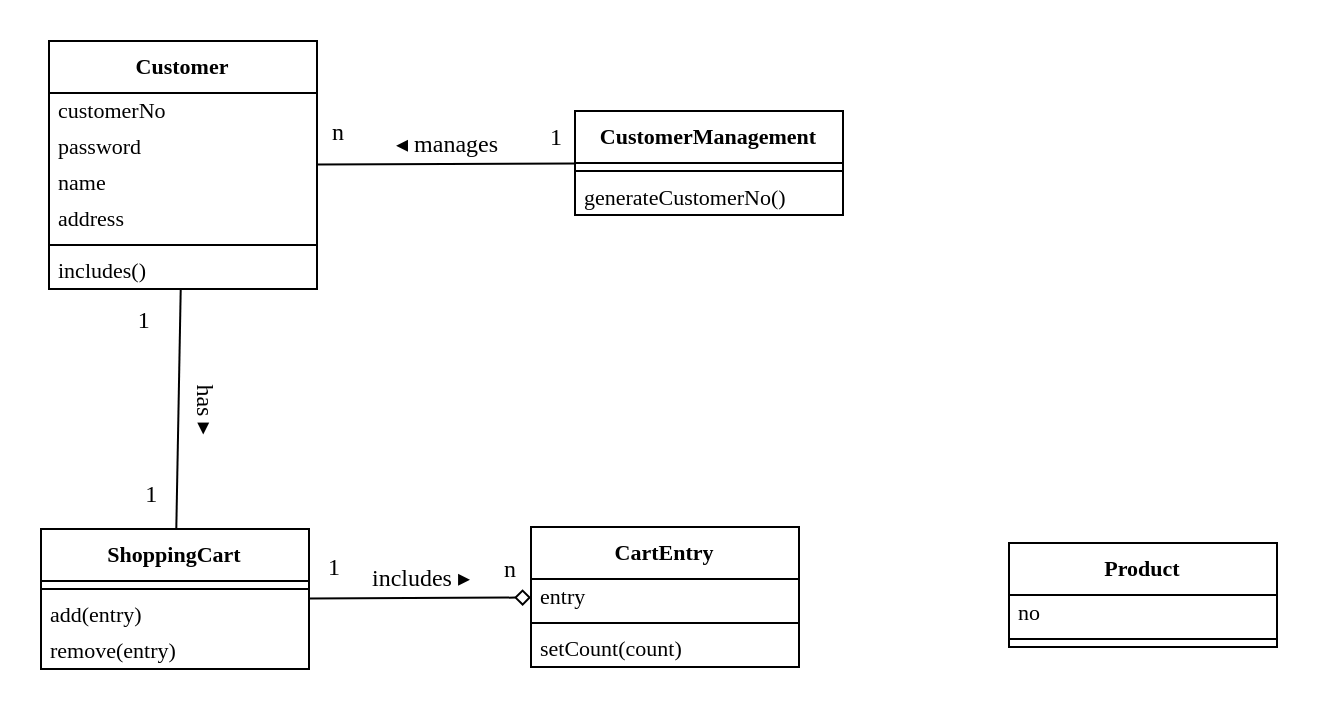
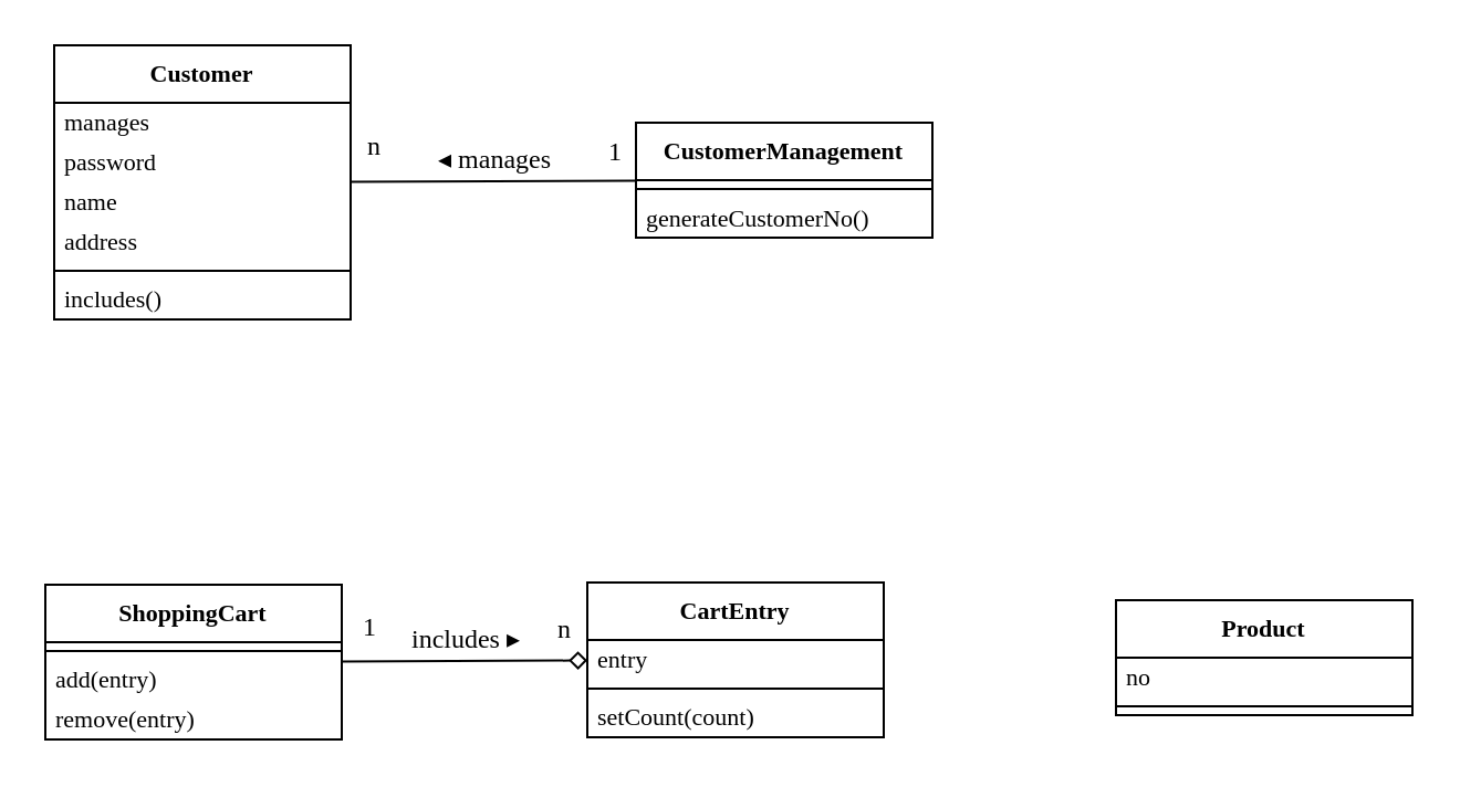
  <mxCell id="0" />
  <mxCell id="1" parent="0" />
  <mxCell id="2" value="Customer" style="swimlane;fontStyle=1;align=center;verticalAlign=top;childLayout=stackLayout;horizontal=1;startSize=26;horizontalStack=0;resizeParent=1;resizeParentMax=0;resizeLast=0;collapsible=1;marginBottom=0;fontFamily=Alegreya Sans;fontSize=11;fontSource=https%3A%2F%2Ffonts.googleapis.com%2Fcss%3Ffamily%3DAlegreya%2BSans;" parent="1" vertex="1"><mxGeometry x="24" y="20" width="134" height="124" as="geometry"><mxRectangle x="850" y="510" width="80" height="30" as="alternateBounds" /></mxGeometry></mxCell>
- <mxCell id="3" value="customerNo" style="text;strokeColor=none;fillColor=none;align=left;verticalAlign=middle;spacingLeft=3;spacingRight=4;overflow=hidden;rotatable=0;points=[[0,0.5],[1,0.5]];portConstraint=eastwest;fontFamily=Alegreya;fontSize=11;fontStyle=0;html=1;imageWidth=24;imageHeight=24;comic=0;imageAspect=0;" parent="2" vertex="1"><mxGeometry y="26" width="134" height="18" as="geometry" /></mxCell>
+ <mxCell id="3" value="manages" style="text;strokeColor=none;fillColor=none;align=left;verticalAlign=middle;spacingLeft=3;spacingRight=4;overflow=hidden;rotatable=0;points=[[0,0.5],[1,0.5]];portConstraint=eastwest;fontFamily=Alegreya;fontSize=11;fontStyle=0;html=1;imageWidth=24;imageHeight=24;comic=0;imageAspect=0;" parent="2" vertex="1"><mxGeometry y="26" width="134" height="18" as="geometry" /></mxCell>
  <mxCell id="4" value="password" style="text;strokeColor=none;fillColor=none;align=left;verticalAlign=middle;spacingLeft=3;spacingRight=4;overflow=hidden;rotatable=0;points=[[0,0.5],[1,0.5]];portConstraint=eastwest;fontFamily=Alegreya;fontSize=11;fontStyle=0;html=1;imageWidth=24;imageHeight=24;comic=0;imageAspect=0;" parent="2" vertex="1"><mxGeometry y="44" width="134" height="18" as="geometry" /></mxCell>
  <mxCell id="5" value="name" style="text;strokeColor=none;fillColor=none;align=left;verticalAlign=middle;spacingLeft=3;spacingRight=4;overflow=hidden;rotatable=0;points=[[0,0.5],[1,0.5]];portConstraint=eastwest;fontFamily=Alegreya;fontSize=11;fontStyle=0;html=1;imageWidth=24;imageHeight=24;comic=0;imageAspect=0;" parent="2" vertex="1"><mxGeometry y="62" width="134" height="18" as="geometry" /></mxCell>
  <mxCell id="6" value="address" style="text;strokeColor=none;fillColor=none;align=left;verticalAlign=middle;spacingLeft=3;spacingRight=4;overflow=hidden;rotatable=0;points=[[0,0.5],[1,0.5]];portConstraint=eastwest;fontFamily=Alegreya;fontSize=11;fontStyle=0;html=1;imageWidth=24;imageHeight=24;comic=0;imageAspect=0;" parent="2" vertex="1"><mxGeometry y="80" width="134" height="18" as="geometry" /></mxCell>
  <mxCell id="7" value="" style="line;strokeWidth=1;fillColor=none;align=left;verticalAlign=middle;spacingTop=-1;spacingLeft=3;spacingRight=3;rotatable=0;labelPosition=right;points=[];portConstraint=eastwest;strokeColor=inherit;fontFamily=Alegreya;fontSize=11;" parent="2" vertex="1"><mxGeometry y="98" width="134" height="8" as="geometry" /></mxCell>
  <mxCell id="8" value="includes()" style="text;strokeColor=none;fillColor=none;align=left;verticalAlign=middle;spacingLeft=3;spacingRight=4;overflow=hidden;rotatable=0;points=[[0,0.5],[1,0.5]];portConstraint=eastwest;fontFamily=Alegreya;fontSize=11;fontStyle=0;html=1;imageWidth=24;imageHeight=24;comic=0;imageAspect=0;" parent="2" vertex="1"><mxGeometry y="106" width="134" height="18" as="geometry" /></mxCell>
  <mxCell id="9" value="" style="endArrow=diamond;shadow=0;strokeWidth=1;rounded=0;endFill=0;elbow=vertical;" parent="1" source="13" target="20" edge="1"><mxGeometry x="0.5" y="41" relative="1" as="geometry"><mxPoint x="233" y="250" as="sourcePoint" /><mxPoint x="433" y="250" as="targetPoint" /><mxPoint x="-40" y="32" as="offset" /></mxGeometry></mxCell>
  <mxCell id="10" value="1" style="resizable=0;align=left;verticalAlign=bottom;labelBackgroundColor=none;fontSize=12;fontFamily=Alegreya;spacingBottom=2;" parent="9" connectable="0" vertex="1"><mxGeometry x="-1" relative="1" as="geometry"><mxPoint x="8" y="-5" as="offset" /></mxGeometry></mxCell>
  <mxCell id="11" value="n" style="resizable=0;align=right;verticalAlign=bottom;labelBackgroundColor=none;fontSize=12;fontFamily=Alegreya;spacingBottom=2;" parent="9" connectable="0" vertex="1"><mxGeometry x="1" relative="1" as="geometry"><mxPoint x="-6" y="-4" as="offset" /></mxGeometry></mxCell>
  <mxCell id="12" value="includes&amp;nbsp;&lt;span style=&quot;text-align: left;&quot;&gt;▸&lt;/span&gt;" style="text;html=1;resizable=0;points=[];;align=center;verticalAlign=middle;labelBackgroundColor=none;rounded=0;shadow=0;strokeWidth=1;fontSize=12;fontFamily=Alegreya;" parent="9" vertex="1" connectable="0"><mxGeometry relative="1" as="geometry"><mxPoint y="-10" as="offset" /></mxGeometry></mxCell>
  <mxCell id="13" value="ShoppingCart" style="swimlane;fontStyle=1;align=center;verticalAlign=top;childLayout=stackLayout;horizontal=1;startSize=26;horizontalStack=0;resizeParent=1;resizeParentMax=0;resizeLast=0;collapsible=1;marginBottom=0;fontFamily=Alegreya Sans;fontSize=11;fontSource=https%3A%2F%2Ffonts.googleapis.com%2Fcss%3Ffamily%3DAlegreya%2BSans;" parent="1" vertex="1"><mxGeometry x="20" y="264" width="134" height="70" as="geometry"><mxRectangle x="850" y="510" width="80" height="30" as="alternateBounds" /></mxGeometry></mxCell>
  <mxCell id="14" value="" style="line;strokeWidth=1;fillColor=none;align=left;verticalAlign=middle;spacingTop=-1;spacingLeft=3;spacingRight=3;rotatable=0;labelPosition=right;points=[];portConstraint=eastwest;strokeColor=inherit;fontFamily=Alegreya;fontSize=11;" parent="13" vertex="1"><mxGeometry y="26" width="134" height="8" as="geometry" /></mxCell>
  <mxCell id="15" value="add(entry)" style="text;strokeColor=none;fillColor=none;align=left;verticalAlign=middle;spacingLeft=3;spacingRight=4;overflow=hidden;rotatable=0;points=[[0,0.5],[1,0.5]];portConstraint=eastwest;fontFamily=Alegreya;fontSize=11;fontStyle=0;html=1;imageWidth=24;imageHeight=24;comic=0;imageAspect=0;" parent="13" vertex="1"><mxGeometry y="34" width="134" height="18" as="geometry" /></mxCell>
  <mxCell id="16" value="remove(entry)" style="text;strokeColor=none;fillColor=none;align=left;verticalAlign=middle;spacingLeft=3;spacingRight=4;overflow=hidden;rotatable=0;points=[[0,0.5],[1,0.5]];portConstraint=eastwest;fontFamily=Alegreya;fontSize=11;fontStyle=0;html=1;imageWidth=24;imageHeight=24;comic=0;imageAspect=0;" parent="13" vertex="1"><mxGeometry y="52" width="134" height="18" as="geometry" /></mxCell>
  <mxCell id="17" value="CustomerManagement" style="swimlane;fontStyle=1;align=center;verticalAlign=top;childLayout=stackLayout;horizontal=1;startSize=26;horizontalStack=0;resizeParent=1;resizeParentMax=0;resizeLast=0;collapsible=1;marginBottom=0;fontFamily=Alegreya Sans;fontSize=11;fontSource=https%3A%2F%2Ffonts.googleapis.com%2Fcss%3Ffamily%3DAlegreya%2BSans;" parent="1" vertex="1"><mxGeometry x="287" y="55" width="134" height="52" as="geometry"><mxRectangle x="850" y="510" width="80" height="30" as="alternateBounds" /></mxGeometry></mxCell>
  <mxCell id="18" value="" style="line;strokeWidth=1;fillColor=none;align=left;verticalAlign=middle;spacingTop=-1;spacingLeft=3;spacingRight=3;rotatable=0;labelPosition=right;points=[];portConstraint=eastwest;strokeColor=inherit;fontFamily=Alegreya;fontSize=11;" parent="17" vertex="1"><mxGeometry y="26" width="134" height="8" as="geometry" /></mxCell>
  <mxCell id="19" value="generateCustomerNo()" style="text;strokeColor=none;fillColor=none;align=left;verticalAlign=middle;spacingLeft=3;spacingRight=4;overflow=hidden;rotatable=0;points=[[0,0.5],[1,0.5]];portConstraint=eastwest;fontFamily=Alegreya;fontSize=11;fontStyle=0;imageWidth=24;imageHeight=24;comic=0;imageAspect=0;" parent="17" vertex="1"><mxGeometry y="34" width="134" height="18" as="geometry" /></mxCell>
  <mxCell id="20" value="CartEntry" style="swimlane;fontStyle=1;align=center;verticalAlign=top;childLayout=stackLayout;horizontal=1;startSize=26;horizontalStack=0;resizeParent=1;resizeParentMax=0;resizeLast=0;collapsible=1;marginBottom=0;fontFamily=Alegreya Sans;fontSize=11;fontSource=https%3A%2F%2Ffonts.googleapis.com%2Fcss%3Ffamily%3DAlegreya%2BSans;" parent="1" vertex="1"><mxGeometry x="265" y="263" width="134" height="70" as="geometry"><mxRectangle x="850" y="510" width="80" height="30" as="alternateBounds" /></mxGeometry></mxCell>
  <mxCell id="21" value="entry" style="text;strokeColor=none;fillColor=none;align=left;verticalAlign=middle;spacingLeft=3;spacingRight=4;overflow=hidden;rotatable=0;points=[[0,0.5],[1,0.5]];portConstraint=eastwest;fontFamily=Alegreya;fontSize=11;fontStyle=0;html=1;imageWidth=24;imageHeight=24;comic=0;imageAspect=0;" parent="20" vertex="1"><mxGeometry y="26" width="134" height="18" as="geometry" /></mxCell>
  <mxCell id="22" value="" style="line;strokeWidth=1;fillColor=none;align=left;verticalAlign=middle;spacingTop=-1;spacingLeft=3;spacingRight=3;rotatable=0;labelPosition=right;points=[];portConstraint=eastwest;strokeColor=inherit;fontFamily=Alegreya;fontSize=11;" parent="20" vertex="1"><mxGeometry y="44" width="134" height="8" as="geometry" /></mxCell>
  <mxCell id="23" value="setCount(count)" style="text;strokeColor=none;fillColor=none;align=left;verticalAlign=middle;spacingLeft=3;spacingRight=4;overflow=hidden;rotatable=0;points=[[0,0.5],[1,0.5]];portConstraint=eastwest;fontFamily=Alegreya;fontSize=11;fontStyle=0;html=1;imageWidth=24;imageHeight=24;comic=0;imageAspect=0;" parent="20" vertex="1"><mxGeometry y="52" width="134" height="18" as="geometry" /></mxCell>
  <mxCell id="24" value="Product" style="swimlane;fontStyle=1;align=center;verticalAlign=top;childLayout=stackLayout;horizontal=1;startSize=26;horizontalStack=0;resizeParent=1;resizeParentMax=0;resizeLast=0;collapsible=1;marginBottom=0;fontFamily=Alegreya Sans;fontSize=11;fontSource=https%3A%2F%2Ffonts.googleapis.com%2Fcss%3Ffamily%3DAlegreya%2BSans;" parent="1" vertex="1"><mxGeometry x="504" y="271" width="134" height="52" as="geometry"><mxRectangle x="850" y="510" width="80" height="30" as="alternateBounds" /></mxGeometry></mxCell>
  <mxCell id="25" value="no" style="text;strokeColor=none;fillColor=none;align=left;verticalAlign=middle;spacingLeft=3;spacingRight=4;overflow=hidden;rotatable=0;points=[[0,0.5],[1,0.5]];portConstraint=eastwest;fontFamily=Alegreya;fontSize=11;fontStyle=0;html=1;imageWidth=24;imageHeight=24;comic=0;imageAspect=0;" parent="24" vertex="1"><mxGeometry y="26" width="134" height="18" as="geometry" /></mxCell>
  <mxCell id="26" value="" style="line;strokeWidth=1;fillColor=none;align=left;verticalAlign=middle;spacingTop=-1;spacingLeft=3;spacingRight=3;rotatable=0;labelPosition=right;points=[];portConstraint=eastwest;strokeColor=inherit;fontFamily=Alegreya;fontSize=11;" parent="24" vertex="1"><mxGeometry y="44" width="134" height="8" as="geometry" /></mxCell>
- <mxCell id="27" value="" style="endArrow=none;shadow=0;strokeWidth=1;rounded=0;endFill=0;elbow=vertical;" parent="1" source="2" target="13" edge="1"><mxGeometry x="0.5" y="41" relative="1" as="geometry"><mxPoint x="77" y="168" as="sourcePoint" /><mxPoint x="185" y="192.544" as="targetPoint" /><mxPoint x="-40" y="32" as="offset" /></mxGeometry></mxCell>
- <mxCell id="28" value="1" style="resizable=0;align=left;verticalAlign=bottom;labelBackgroundColor=none;fontSize=12;fontFamily=Alegreya;spacingBottom=2;" parent="27" connectable="0" vertex="1"><mxGeometry x="-1" relative="1" as="geometry"><mxPoint x="-23" y="26" as="offset" /></mxGeometry></mxCell>
- <mxCell id="29" value="1" style="resizable=0;align=right;verticalAlign=bottom;labelBackgroundColor=none;fontSize=12;fontFamily=Alegreya;spacingBottom=2;" parent="27" connectable="0" vertex="1"><mxGeometry x="1" relative="1" as="geometry"><mxPoint x="-8" y="-7" as="offset" /></mxGeometry></mxCell>
- <mxCell id="30" value="has&amp;nbsp;&lt;span style=&quot;text-align: left;&quot;&gt;▸&lt;/span&gt;" style="text;html=1;resizable=0;points=[];;align=center;verticalAlign=middle;labelBackgroundColor=none;rounded=0;shadow=0;strokeWidth=1;fontSize=12;fontFamily=Alegreya;rotation=90;" parent="27" vertex="1" connectable="0"><mxGeometry relative="1" as="geometry"><mxPoint x="14" as="offset" /></mxGeometry></mxCell>
  <mxCell id="31" value="" style="endArrow=none;shadow=0;strokeWidth=1;rounded=0;endFill=0;elbow=vertical;" parent="1" source="17" target="2" edge="1"><mxGeometry x="0.5" y="41" relative="1" as="geometry"><mxPoint x="440" y="138" as="sourcePoint" /><mxPoint x="240" y="138" as="targetPoint" /><mxPoint x="-40" y="32" as="offset" /></mxGeometry></mxCell>
  <mxCell id="32" value="1" style="resizable=0;align=left;verticalAlign=bottom;labelBackgroundColor=none;fontSize=12;fontFamily=Alegreya;spacingBottom=2;" parent="31" connectable="0" vertex="1"><mxGeometry x="-1" relative="1" as="geometry"><mxPoint x="-14" y="-3" as="offset" /></mxGeometry></mxCell>
  <mxCell id="33" value="n" style="resizable=0;align=right;verticalAlign=bottom;labelBackgroundColor=none;fontSize=12;fontFamily=Alegreya;spacingBottom=2;" parent="31" connectable="0" vertex="1"><mxGeometry x="1" relative="1" as="geometry"><mxPoint x="15" y="-6" as="offset" /></mxGeometry></mxCell>
  <mxCell id="34" value="&lt;span style=&quot;font-family: &amp;quot;helvetica&amp;quot; ; text-align: left&quot;&gt;◂&lt;/span&gt;&amp;nbsp;manages" style="text;html=1;resizable=0;points=[];;align=center;verticalAlign=middle;labelBackgroundColor=none;rounded=0;shadow=0;strokeWidth=1;fontSize=12;fontFamily=Alegreya;" parent="31" vertex="1" connectable="0"><mxGeometry relative="1" as="geometry"><mxPoint y="-10" as="offset" /></mxGeometry></mxCell>
